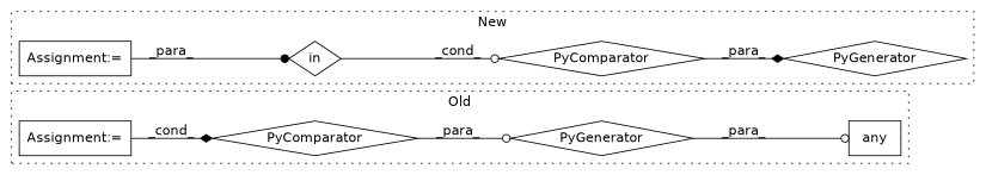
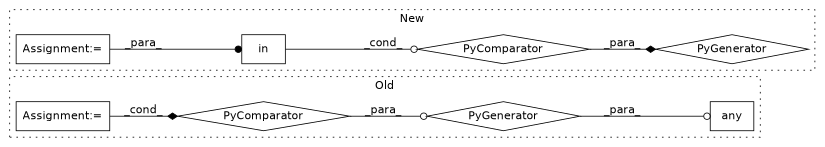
  digraph {
    rankdir=LR
    fontname="DejaVu Sans"
    node [a=113 l=38 s=1524 shape=box fontname="DejaVu Sans"]
    edge [arrowhead=odot fontname="DejaVu Sans"]
    n1 [a=32 l="15,-3" label=any s="1420,1568"]
    n2 [label=PyComparator shape=diamond]
    n3 [a=7 label="Assignment:="]
    n4 [a=107 l=133 label=PyGenerator s=1435 shape=diamond]
    n5 [a=107 l=122 label=PyGenerator s=907 shape=diamond]
    n6 [a=7 l=28 label="Assignment:=" s=995]
    n7 [l=28 label=PyComparator s=995 shape=diamond]
-   n8 [a=105 l=13 label=in s=914 shape=diamond]
+   n8 [a=105 l=13 label=in s=914]
    subgraph cluster_1 {
      label=Old
      style=dotted
      n1
      n2
      n3
      n4
    }
    subgraph cluster_2 {
      label=New
      style=dotted
      n5
      n6
      n7
      n8
    }
    n2 -> n4 [label=_para_]
    n3 -> n2 [label=_cond_ arrowhead=diamond]
    n4 -> n1 [label=_para_]
    n6 -> n8 [label=_para_ arrowhead=dot]
    n7 -> n5 [label=_para_ arrowhead=diamond]
    n8 -> n7 [label=_cond_]
  }
